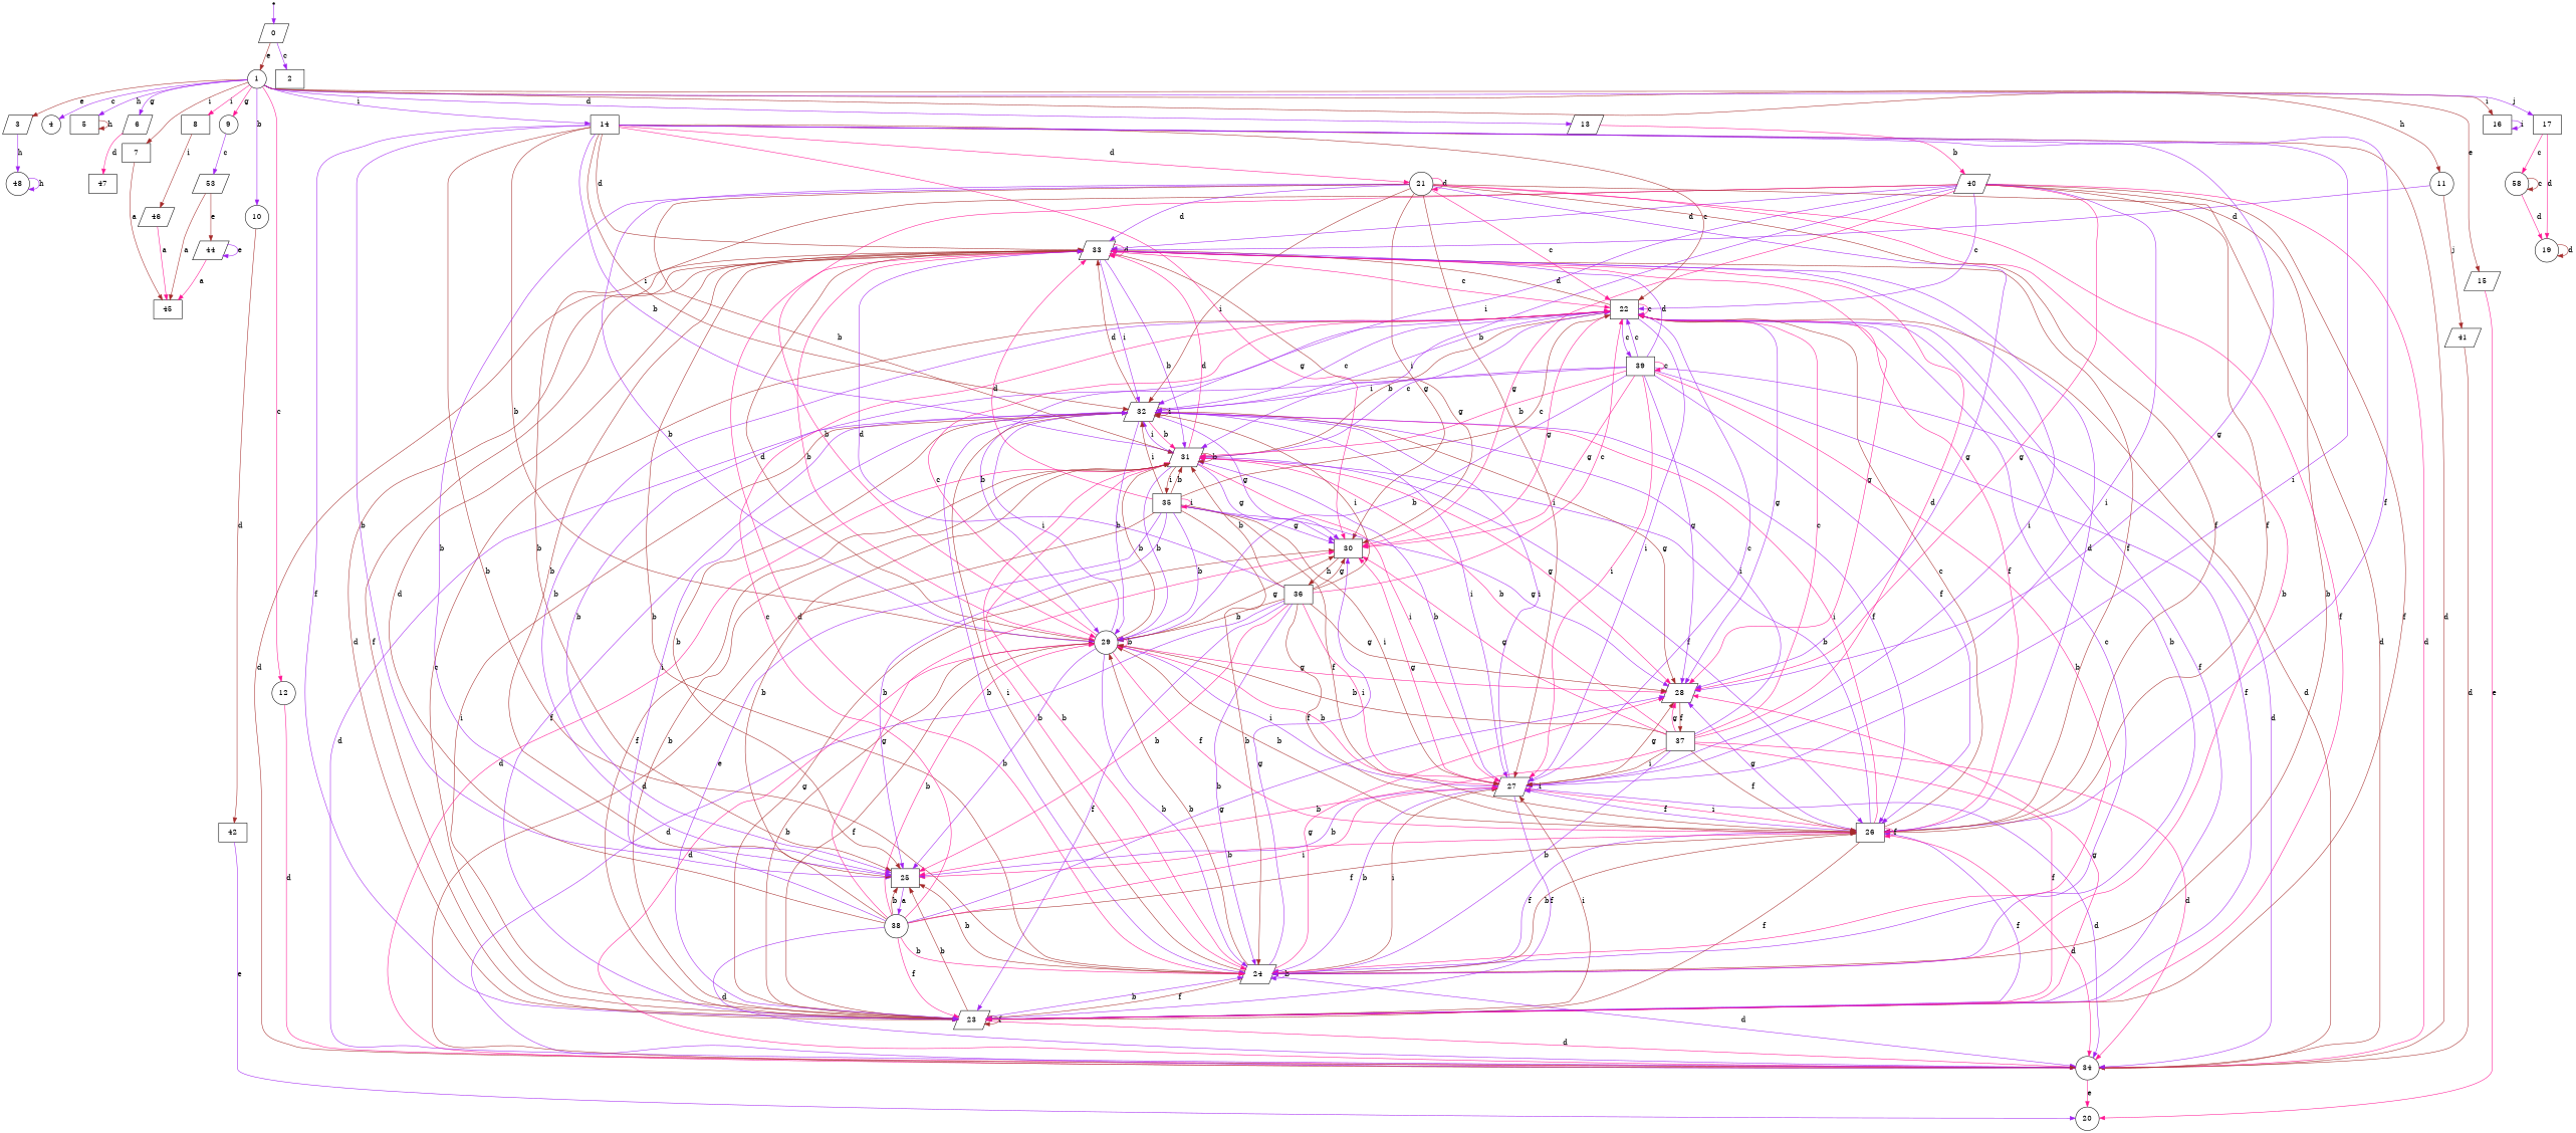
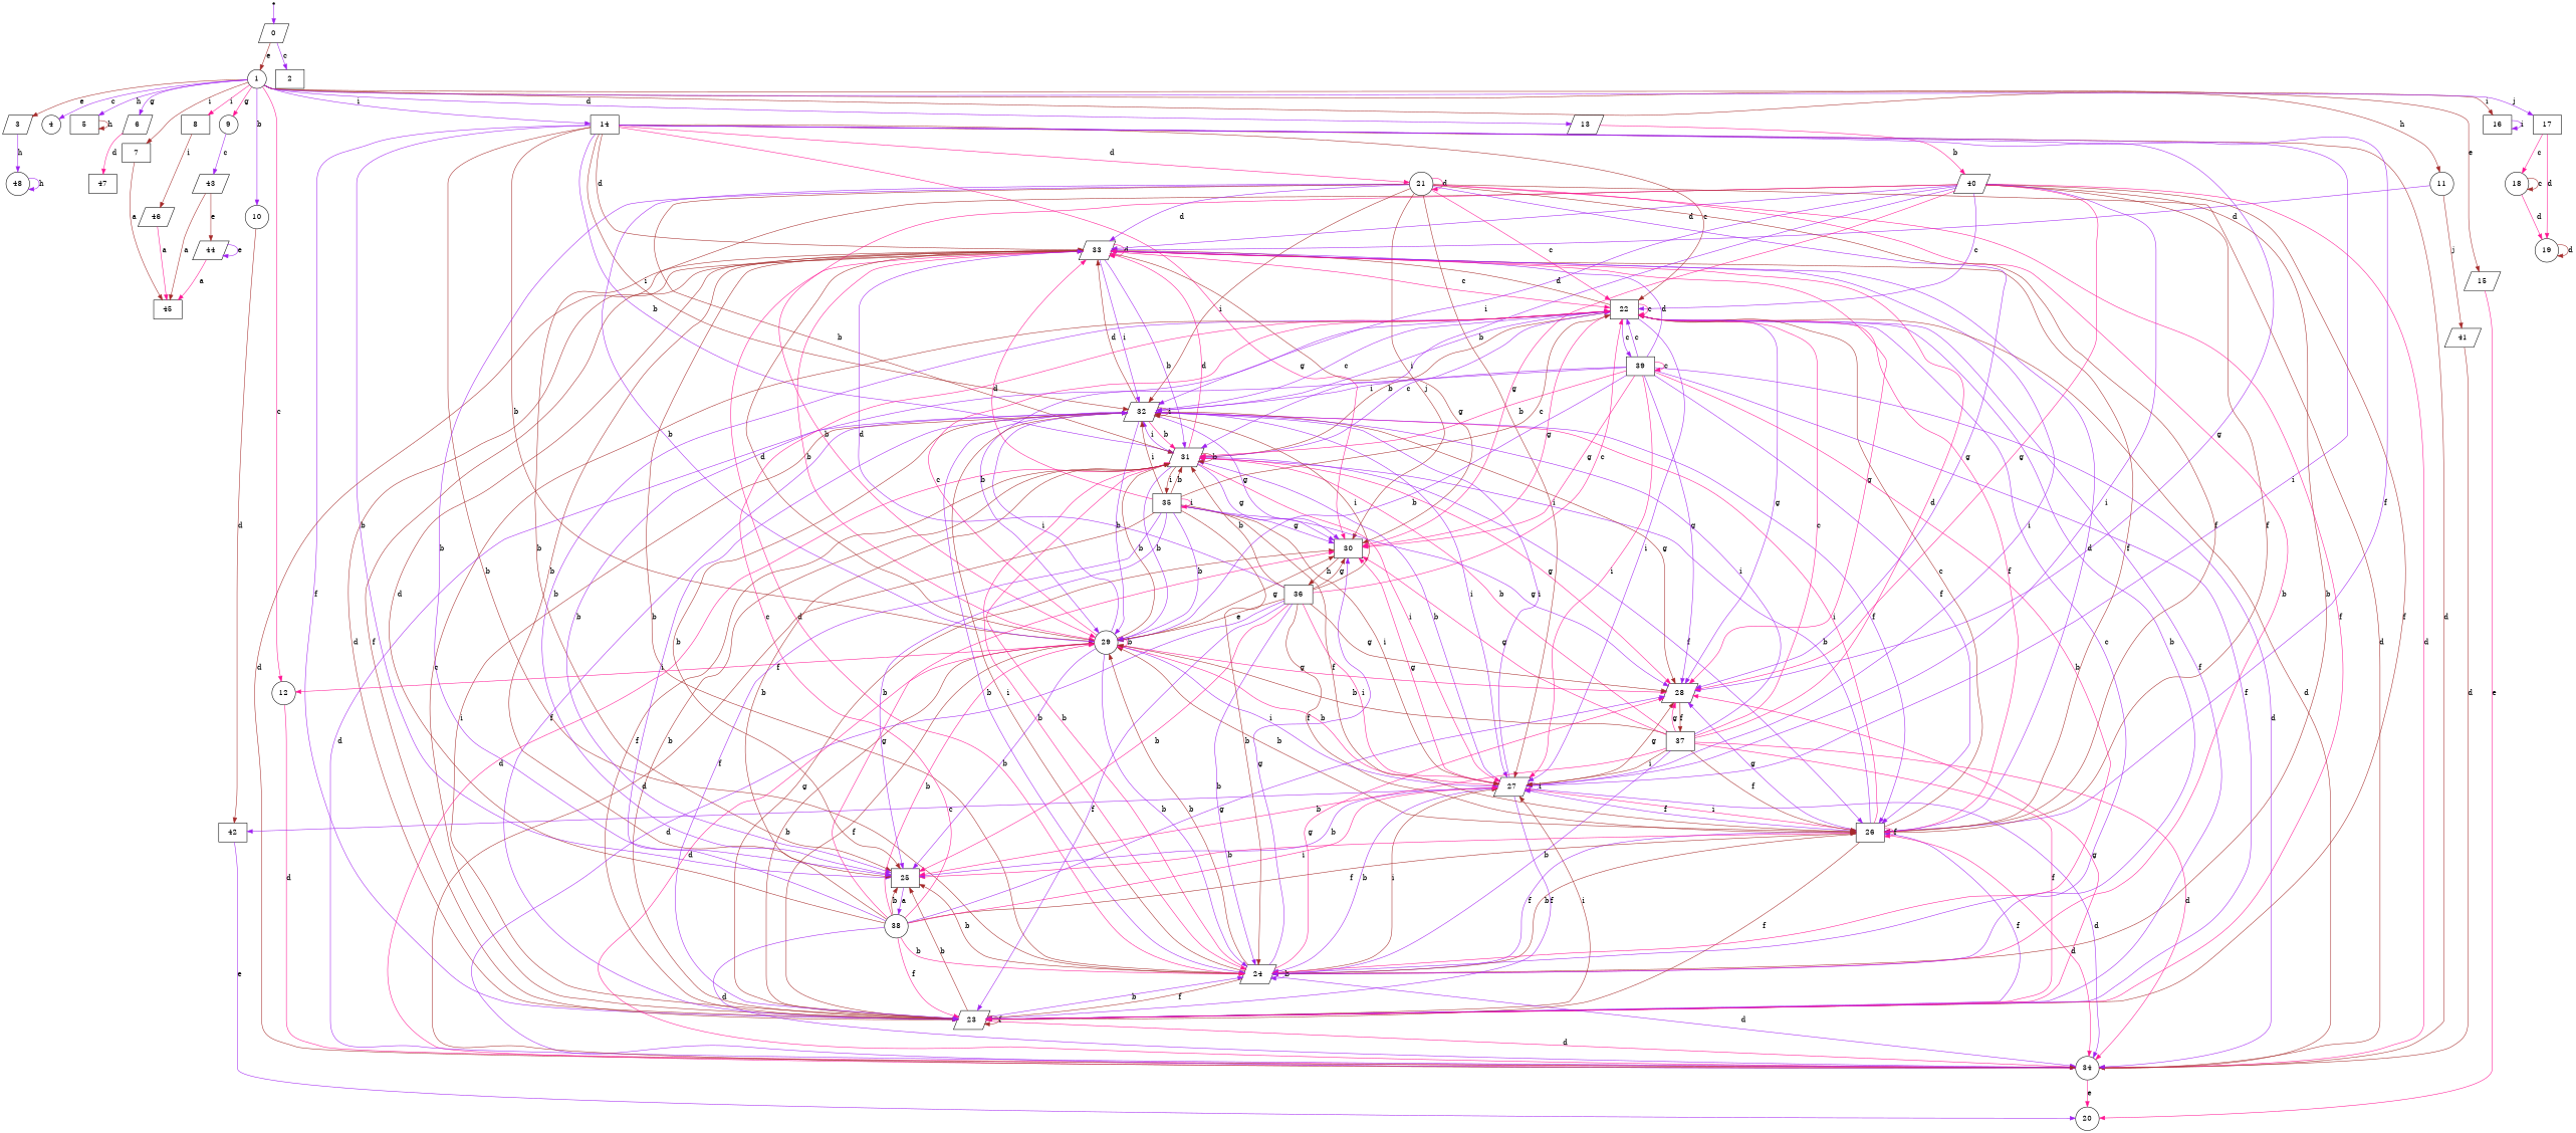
  digraph {
    rankdir=TB
    node [shape=box]
    edge [color=purple]
    dummy0 [shape=point]
    0 [shape=parallelogram]
    1 [shape=circle]
    2
    3 [shape=parallelogram]
    4 [shape=circle]
    5
    6 [shape=parallelogram]
    7
    8
    9 [shape=circle]
    10 [shape=circle]
    11 [shape=circle]
    12 [shape=circle]
    13 [shape=parallelogram]
    14
    15 [shape=parallelogram]
    16
    17
    48 [shape=circle]
    47
    45
    46 [shape=parallelogram]
-   43 [shape=parallelogram label=53]
+   43 [shape=parallelogram]
    42
    41 [shape=parallelogram]
    33 [shape=parallelogram]
    34 [shape=circle]
    40 [shape=parallelogram]
    21 [shape=circle]
    22
    23 [shape=parallelogram]
    24 [shape=parallelogram]
    25
    26
    27 [shape=parallelogram]
    28 [shape=parallelogram]
    29 [shape=circle]
    30
    31 [shape=parallelogram]
    32 [shape=parallelogram]
    20 [shape=circle]
-   18 [shape=circle label=58]
+   18 [shape=circle]
    19 [shape=circle]
    44 [shape=parallelogram]
    39
    38 [shape=circle]
    37
    36
    35
    dummy0 -> 0
    0 -> 1 [color=brown label=e]
    0 -> 2 [label=c]
    1 -> 3 [color=brown label=e]
    1 -> 4 [label=c]
    1 -> 5 [label=h]
    1 -> 6 [label=g]
    1 -> 7 [color=brown label=i]
    1 -> 8 [color=deeppink label=i]
    1 -> 9 [color=deeppink label=g]
    1 -> 10 [label=b]
    1 -> 11 [color=brown label=h]
    1 -> 12 [color=deeppink label=c]
    1 -> 13 [label=d]
    1 -> 14 [label=i]
    1 -> 15 [color=brown label=e]
    1 -> 16 [color=brown label=i]
    1 -> 17 [label=j]
    3 -> 48 [label=h]
    5 -> 5 [color=brown label=h]
    6 -> 47 [color=deeppink label=d]
    7 -> 45 [color=brown label=a]
    8 -> 46 [color=brown label=i]
    9 -> 43 [label=c]
    10 -> 42 [color=brown label=d]
    11 -> 41 [color=brown label=j]
    11 -> 33 [label=d]
    12 -> 34 [color=deeppink label=d]
    13 -> 40 [color=deeppink label=b]
    14 -> 33 [color=brown label=d]
    14 -> 34 [color=brown label=d]
    14 -> 21 [color=deeppink label=d]
    14 -> 22 [color=brown label=c]
    14 -> 23 [label=f]
    14 -> 24 [color=brown label=b]
    14 -> 25 [label=b]
    14 -> 26 [label=f]
    14 -> 27 [label=i]
    14 -> 28 [label=g]
    14 -> 29 [color=brown label=b]
    14 -> 30 [color=deeppink label=g]
    14 -> 31 [label=b]
    14 -> 32 [color=brown label=i]
    15 -> 20 [color=deeppink label=e]
    16 -> 16 [label=i]
    17 -> 18 [color=deeppink label=c]
    17 -> 19 [color=deeppink label=d]
    48 -> 48 [label=h]
    46 -> 45 [color=deeppink label=a]
    43 -> 45 [color=brown label=a]
    43 -> 44 [color=brown label=e]
    42 -> 20 [label=e]
    41 -> 34 [color=brown label=d]
    33 -> 33 [color=deeppink label=d]
    33 -> 34 [color=brown label=d]
    33 -> 22 [color=deeppink label=c]
    33 -> 23 [color=brown label=f]
    33 -> 24 [color=brown label=b]
    33 -> 25 [color=brown label=b]
    33 -> 26 [color=brown label=f]
    33 -> 27 [label=i]
    33 -> 28 [color=deeppink label=g]
    33 -> 29 [color=deeppink label=b]
    33 -> 30 [color=brown label=g]
    33 -> 31 [label=b]
    33 -> 32 [label=i]
    34 -> 20 [color=deeppink label=e]
    40 -> 33 [label=d]
    40 -> 34 [color=deeppink label=d]
    40 -> 22 [label=c]
    40 -> 23 [color=brown label=f]
    40 -> 24 [color=brown label=b]
    40 -> 25 [color=brown label=b]
    40 -> 26 [color=brown label=f]
    40 -> 27 [label=i]
    40 -> 28 [color=deeppink label=g]
    40 -> 29 [color=deeppink label=b]
    40 -> 30 [color=deeppink label=g]
    40 -> 31 [label=b]
    40 -> 32 [label=i]
    21 -> 33 [label=d]
    21 -> 34 [color=brown label=d]
    21 -> 21 [color=deeppink label=d]
    21 -> 22 [color=deeppink label=c]
    21 -> 23 [color=deeppink label=f]
    21 -> 24 [color=deeppink label=b]
    21 -> 25 [label=b]
    21 -> 26 [color=brown label=f]
    21 -> 27 [color=brown label=i]
    21 -> 28 [label=g]
    21 -> 29 [label=b]
-   21 -> 30 [color=brown label=g]
+   21 -> 30 [color=brown label=j]
    21 -> 31 [color=brown label=b]
    21 -> 32 [color=brown label=i]
    22 -> 33 [color=brown label=d]
    22 -> 34 [color=brown label=d]
    22 -> 22 [color=deeppink label=c]
    22 -> 23 [label=f]
    22 -> 24 [label=b]
    22 -> 25 [label=b]
    22 -> 26 [color=deeppink label=f]
    22 -> 27 [label=i]
    22 -> 28 [label=g]
    22 -> 29 [label=b]
    22 -> 30 [color=deeppink label=g]
    22 -> 31 [color=brown label=b]
    22 -> 32 [label=i]
    22 -> 39 [label=c]
    23 -> 33 [color=brown label=d]
    23 -> 34 [color=deeppink label=d]
    23 -> 22 [color=brown label=c]
    23 -> 23 [color=brown label=f]
    23 -> 24 [label=b]
    23 -> 25 [color=brown label=b]
    23 -> 26 [label=f]
    23 -> 27 [color=brown label=i]
    23 -> 28 [color=deeppink label=g]
    23 -> 29 [color=brown label=b]
    23 -> 30 [color=brown label=g]
    23 -> 31 [color=brown label=b]
    23 -> 32 [color=brown label=i]
    24 -> 33 [color=deeppink label=d]
    24 -> 34 [label=d]
    24 -> 22 [label=c]
    24 -> 23 [color=brown label=f]
    24 -> 24 [label=b]
    24 -> 25 [color=brown label=b]
    24 -> 26 [label=f]
    24 -> 27 [color=brown label=i]
    24 -> 28 [color=deeppink label=g]
    24 -> 29 [color=brown label=b]
    24 -> 30 [label=g]
    24 -> 31 [color=deeppink label=b]
    24 -> 32 [color=brown label=i]
    25 -> 38 [label=a]
    26 -> 33 [label=d]
    26 -> 34 [color=deeppink label=d]
    26 -> 22 [color=brown label=c]
    26 -> 23 [color=brown label=f]
    26 -> 24 [color=brown label=b]
    26 -> 25 [color=deeppink label=b]
    26 -> 26 [color=deeppink label=f]
    26 -> 27 [color=deeppink label=i]
    26 -> 28 [label=g]
    26 -> 29 [color=brown label=b]
    26 -> 31 [label=b]
    26 -> 32 [color=deeppink label=i]
    27 -> 34 [label=d]
-   27 -> 22 [label=c]
+   27 -> 42 [label=c]
    27 -> 23 [label=f]
    27 -> 24 [label=b]
    27 -> 25 [label=b]
    27 -> 26 [label=f]
    27 -> 27 [label=i]
    27 -> 28 [color=brown label=g]
    27 -> 29 [color=deeppink label=b]
    27 -> 30 [color=deeppink label=g]
    27 -> 31 [label=b]
    27 -> 32 [label=i]
    28 -> 37 [color=brown label=f]
    29 -> 33 [color=brown label=d]
    29 -> 34 [color=deeppink label=d]
    29 -> 22 [color=deeppink label=c]
    29 -> 23 [color=brown label=f]
    29 -> 24 [label=b]
    29 -> 25 [label=b]
-   29 -> 26 [color=deeppink label=f]
+   29 -> 12 [color=deeppink label=f]
    29 -> 27 [label=i]
    29 -> 28 [color=deeppink label=g]
    29 -> 29 [color=deeppink label=b]
    29 -> 30 [color=brown label=g]
    29 -> 31 [color=brown label=b]
    29 -> 32 [label=i]
    30 -> 36 [color=brown label=h]
    31 -> 33 [color=deeppink label=d]
    31 -> 34 [color=deeppink label=d]
    31 -> 22 [label=c]
    31 -> 23 [color=brown label=f]
    31 -> 24 [color=deeppink label=b]
    31 -> 26 [label=f]
    31 -> 27 [color=deeppink label=i]
    31 -> 28 [color=deeppink label=g]
    31 -> 29 [label=b]
    31 -> 30 [label=g]
    31 -> 31 [color=brown label=b]
    31 -> 32 [label=i]
    31 -> 35 [color=brown label=i]
    32 -> 33 [color=brown label=d]
    32 -> 34 [label=d]
    32 -> 22 [label=c]
    32 -> 23 [label=f]
    32 -> 24 [label=b]
    32 -> 25 [color=brown label=b]
    32 -> 26 [label=f]
    32 -> 27 [label=i]
    32 -> 28 [color=brown label=g]
    32 -> 29 [label=b]
    32 -> 30 [label=g]
    32 -> 31 [color=deeppink label=b]
    32 -> 32 [color=brown label=i]
    18 -> 18 [color=brown label=c]
    18 -> 19 [color=deeppink label=d]
    19 -> 19 [color=brown label=d]
    44 -> 45 [color=deeppink label=a]
    44 -> 44 [label=e]
    39 -> 33 [label=d]
    39 -> 34 [label=d]
    39 -> 22 [label=c]
    39 -> 23 [label=f]
    39 -> 24 [color=deeppink label=b]
    39 -> 25 [label=b]
    39 -> 26 [label=f]
    39 -> 27 [color=deeppink label=i]
    39 -> 28 [label=g]
    39 -> 29 [label=b]
    39 -> 30 [color=deeppink label=g]
    39 -> 31 [color=deeppink label=b]
    39 -> 32 [label=i]
    39 -> 39 [color=deeppink label=c]
    38 -> 33 [color=brown label=d]
    38 -> 34 [label=d]
    38 -> 22 [color=deeppink label=c]
    38 -> 23 [color=deeppink label=f]
    38 -> 24 [color=deeppink label=b]
    38 -> 25 [color=brown label=b]
    38 -> 26 [color=brown label=f]
    38 -> 27 [color=deeppink label=i]
    38 -> 28 [label=g]
    38 -> 29 [color=deeppink label=b]
    38 -> 30 [color=deeppink label=g]
    38 -> 31 [color=brown label=b]
    38 -> 32 [label=i]
    37 -> 33 [color=deeppink label=d]
    37 -> 34 [color=deeppink label=d]
    37 -> 22 [color=deeppink label=c]
    37 -> 23 [color=deeppink label=f]
    37 -> 24 [label=b]
    37 -> 25 [color=deeppink label=b]
    37 -> 26 [color=brown label=f]
    37 -> 27 [color=brown label=i]
    37 -> 28 [color=deeppink label=g]
    37 -> 29 [color=brown label=b]
    37 -> 30 [color=deeppink label=g]
    37 -> 31 [color=deeppink label=b]
    37 -> 32 [label=i]
    36 -> 33 [label=d]
    36 -> 34 [label=d]
    36 -> 22 [color=deeppink label=c]
    36 -> 23 [label=f]
    36 -> 24 [label=b]
    36 -> 25 [color=deeppink label=b]
    36 -> 26 [color=brown label=f]
    36 -> 27 [color=deeppink label=i]
    36 -> 28 [color=brown label=g]
-   36 -> 29 [color=brown label=b]
+   36 -> 29 [color=brown label=e]
    36 -> 30 [color=brown label=g]
    36 -> 31 [color=brown label=b]
    36 -> 32 [color=brown label=i]
    35 -> 33 [color=deeppink label=d]
    35 -> 34 [color=brown label=d]
    35 -> 22 [color=brown label=c]
-   35 -> 23 [label=e]
+   35 -> 23 [label=f]
    35 -> 24 [color=brown label=b]
    35 -> 25 [label=b]
    35 -> 26 [color=brown label=f]
    35 -> 27 [color=brown label=i]
    35 -> 28 [label=g]
    35 -> 29 [label=b]
    35 -> 30 [label=g]
    35 -> 31 [color=brown label=b]
    35 -> 32 [color=brown label=i]
    35 -> 35 [color=deeppink label=i]
  }
